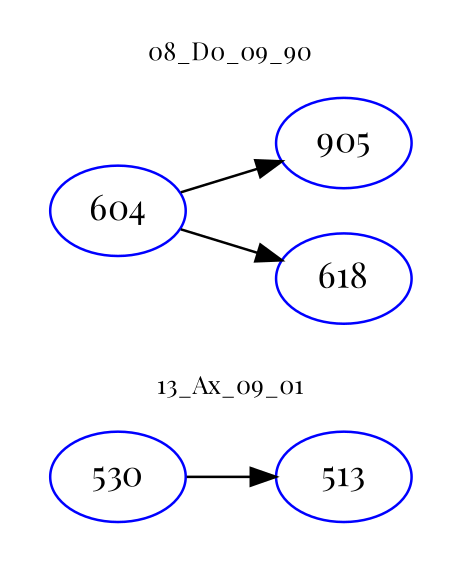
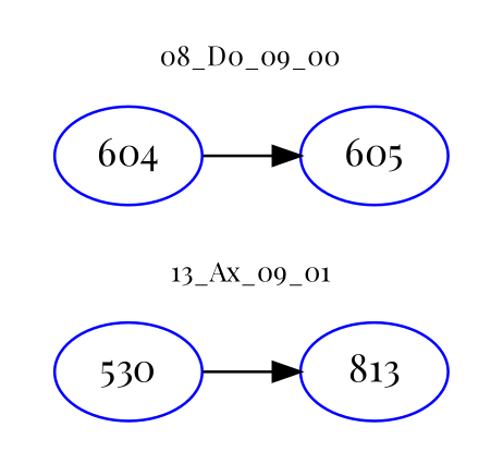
  digraph {
    fontname="Playfair Display"
    rankdir=LR
    node [color=blue fontname="Playfair Display"]
    edge [color=black fontname="Playfair Display"]
    n1 [label=530]
-   n2 [label=513]
+   n2 [label=813]
    n3 [label=604]
-   n4 [label=618]
-   n5 [label=905]
+   n5 [label=605]
    subgraph cluster_1 {
      color=white
      fontsize=10
      label="13_Ax_09_01"
      n1
      n2
    }
    subgraph cluster_2 {
      color=white
      fontsize=10
-     label="08_D0_09_90"
+     label="08_D0_09_00"
      n3
-     n4
      n5
    }
    n1 -> n2
-   n3 -> n4
    n3 -> n5
  }
